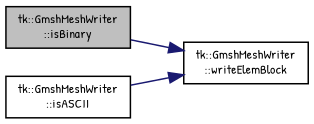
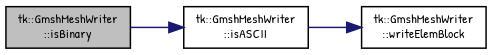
  digraph {
    fontname="Patrick Hand"
    rankdir=LR
    node [color=black fontname="Patrick Hand" fontsize=9 shape=record]
    edge [color=midnightblue fontname="Patrick Hand" fontsize=9 labelfontname="sans-serif" labelfontsize=9 style=solid]
    n1 [fillcolor=grey75 fontcolor=black height=0.2 label="tk::GmshMeshWriter\l::isBinary" style=filled width=0.4]
    n2 [height=0.2 label="tk::GmshMeshWriter\l::writeElemBlock" width=0.4]
    n3 [height=0.2 label="tk::GmshMeshWriter\l::isASCII" width=0.4]
-   n1 -> n2
+   n1 -> n3
    n3 -> n2
  }
